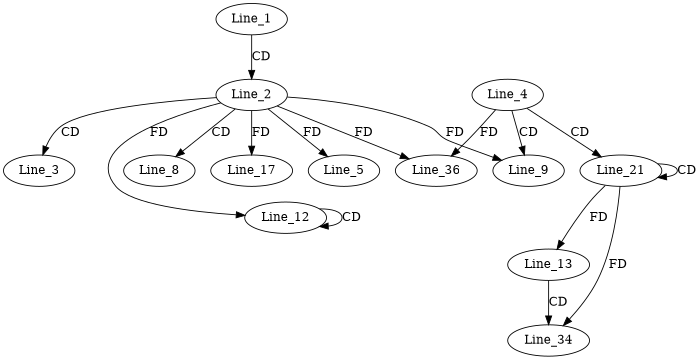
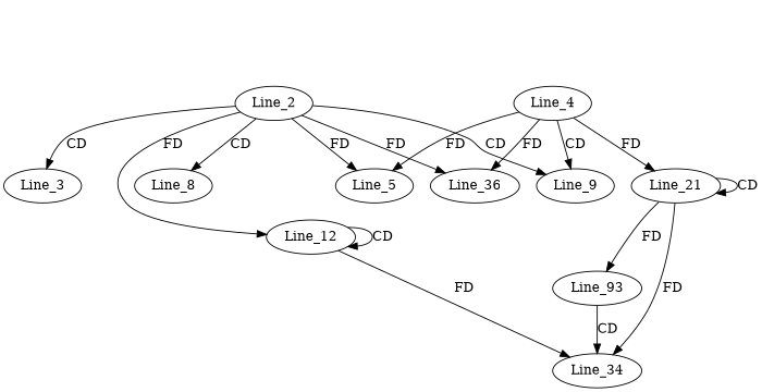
  digraph {
-   Line_1
    Line_2
    Line_3
    Line_5
    Line_8
    Line_9
    Line_12
    n8 [label=Line_36]
-   Line_17
    Line_4
    n11 [label=Line_21]
    n12 [label=Line_34]
-   Line_13
-   Line_1 -> Line_2 [label=CD]
+   Line_13 [label=Line_93]
    Line_2 -> Line_3 [label=CD]
    Line_2 -> Line_5 [label=FD]
    Line_2 -> Line_8 [label=CD]
-   Line_2 -> Line_9 [label=FD]
+   Line_2 -> Line_9 [label=CD]
    Line_2 -> Line_12 [label=FD]
    Line_2 -> n8 [label=FD]
-   Line_2 -> Line_17 [label=FD]
    Line_12 -> Line_12 [label=CD]
+   Line_12 -> n12 [label=FD]
+   Line_4 -> Line_5 [label=FD]
    Line_4 -> Line_9 [label=CD]
    Line_4 -> n8 [label=FD]
-   Line_4 -> n11 [label=CD]
+   Line_4 -> n11 [label=FD]
    n11 -> n11 [label=CD]
    n11 -> n12 [label=FD]
    n11 -> Line_13 [label=FD]
    Line_13 -> n12 [label=CD]
  }
